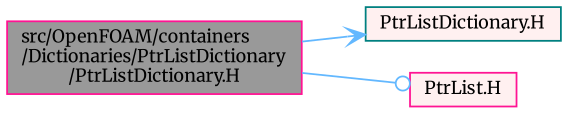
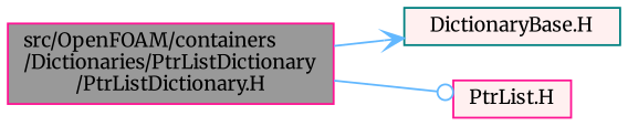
  digraph {
    rankdir=LR
    fontname=Merriweather
    node [color=deeppink fillcolor="#FFF0F0" fontname=Merriweather fontsize=10 shape=box style=filled]
    edge [color=steelblue1 fontname=Merriweather fontsize=10 labelfontname=Helvetica labelfontsize=10 style=solid]
    n1 [fillcolor=grey60 fontcolor=black height=0.2 label="src/OpenFOAM/containers\l/Dictionaries/PtrListDictionary\l/PtrListDictionary.H" width=0.4]
-   n2 [color=teal height=0.2 label="PtrListDictionary.H" width=0.4]
+   n2 [color=teal height=0.2 label="DictionaryBase.H" width=0.4]
    n3 [height=0.2 label="PtrList.H" width=0.4]
    n1 -> n2 [arrowhead=vee]
    n1 -> n3 [arrowhead=odot]
  }
